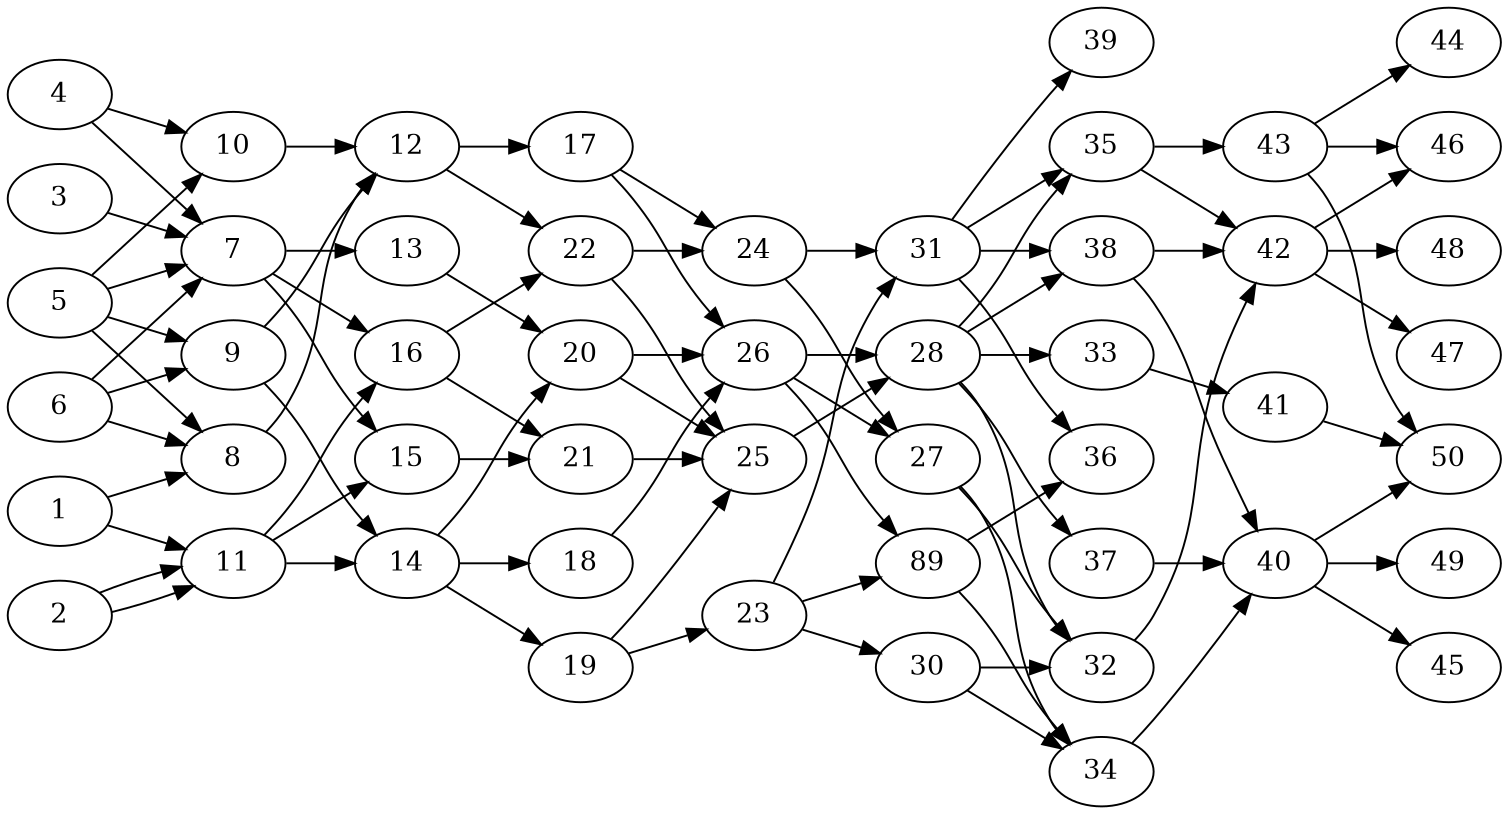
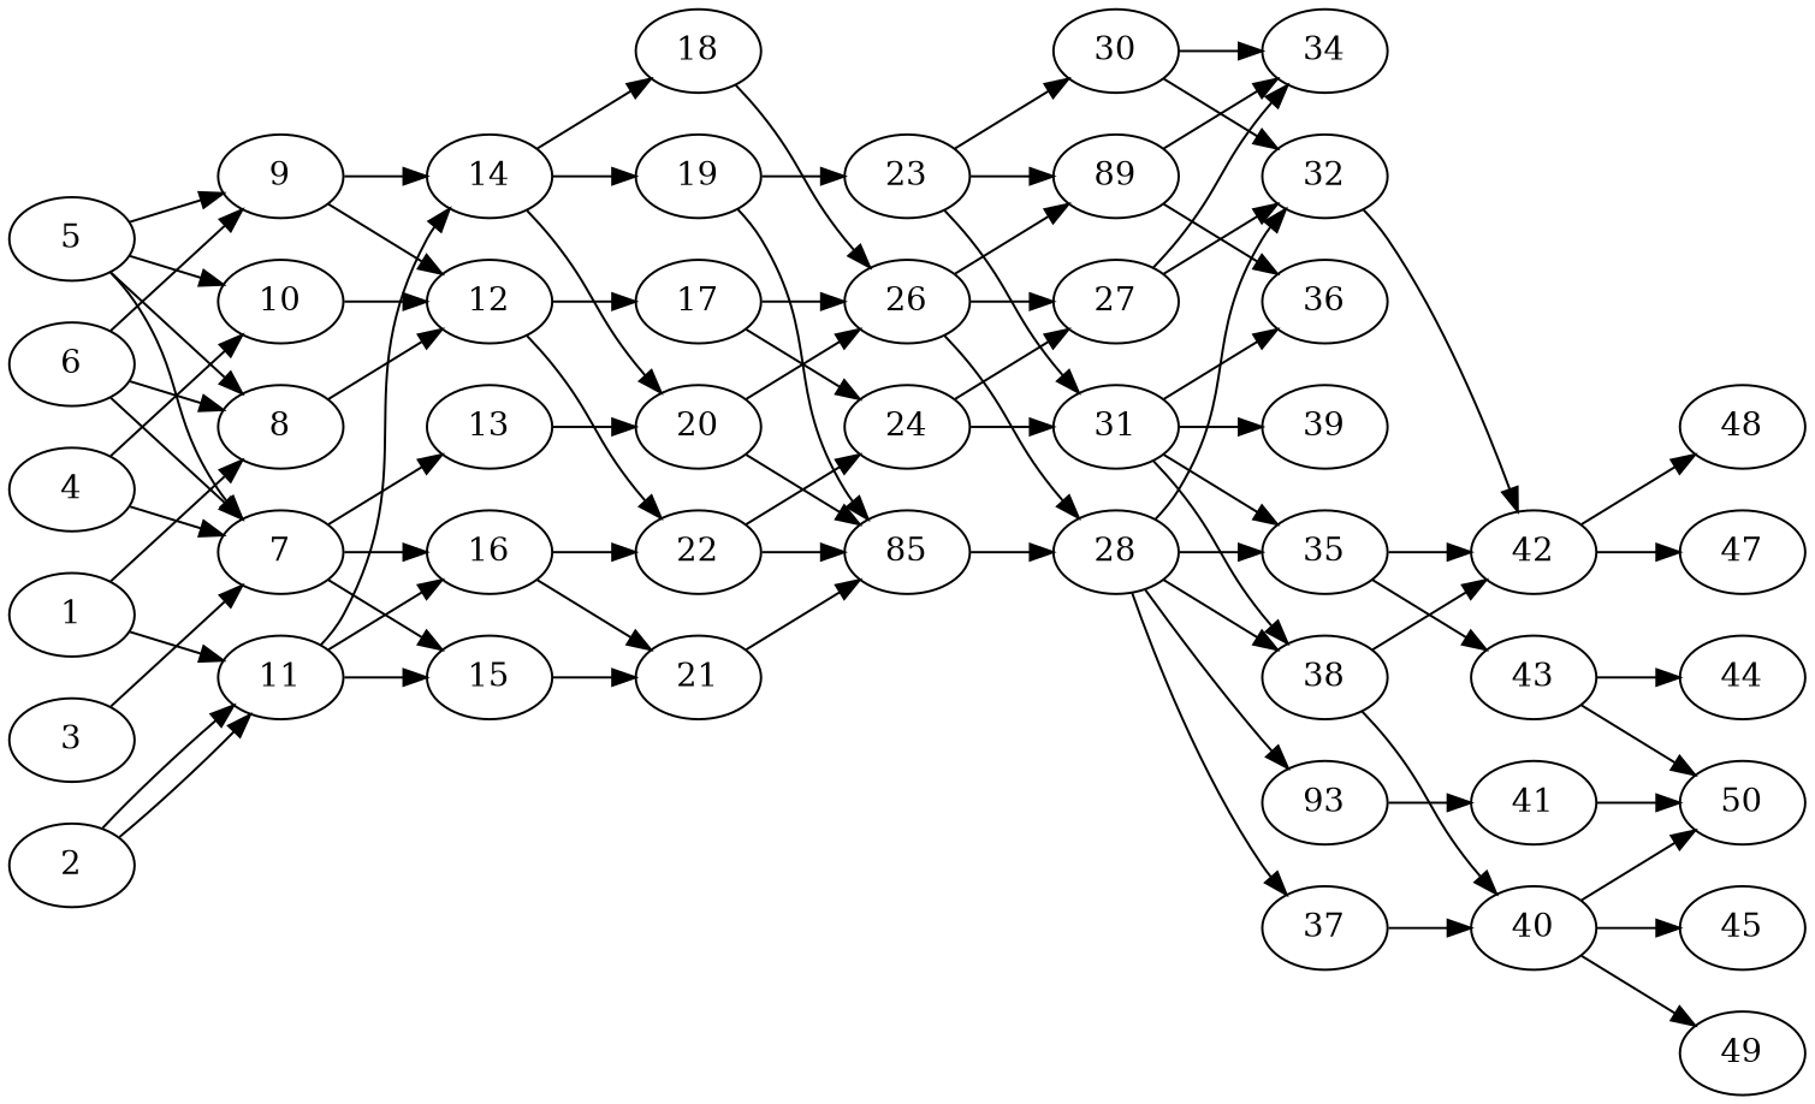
  digraph {
    rankdir=LR
    node [alpha=0.02]
    1 [alpha=0.01 expect_size=38345728]
    8 [alpha=0.06 expect_size=40433664]
    11 [alpha=0.07 expect_size=52180992]
    12 [expect_size=6701056]
    15 [alpha=0.16 expect_size=41773056]
    16 [alpha=0.12 expect_size=42643456]
    14 [alpha=0.01 expect_size=6466560]
    22 [alpha=0.05 expect_size=20833280]
    17 [alpha=0.12 expect_size=27226112]
    21 [alpha=0.15 expect_size=51068928]
    20 [alpha=0.10 expect_size=21202944]
    18 [alpha=0.00 expect_size=31304704]
    19 [alpha=0.19 expect_size=45711360]
    2 [alpha=0.09 expect_size=18736128]
    3 [alpha=0.10 expect_size=17907712]
    7 [expect_size=27701248]
    13 [alpha=0.16 expect_size=29053952]
    4 [alpha=0.15 expect_size=23308288]
    10 [alpha=0.13 expect_size=25568256]
    5 [alpha=0.00 expect_size=34228224]
    9 [alpha=0.10 expect_size=9720832]
    6 [alpha=0.13 expect_size=26859520]
    26 [alpha=0.07 expect_size=10847232]
-   25 [expect_size=20110336]
+   25 [expect_size=20110336 label=85]
    24 [alpha=0.05 expect_size=17132544]
    23 [expect_size=25733120]
    31 [alpha=0.03 expect_size=38628352]
    27 [expect_size=38082560]
    n29 [alpha=0.03 expect_size=19574784 label=89]
    28 [alpha=0.11 expect_size=18800640]
    30 [alpha=0.03 expect_size=16070656]
    36 [alpha=0.16 expect_size=11797504]
    35 [alpha=0.13 expect_size=8186880]
    38 [alpha=0.11 expect_size=31595520]
    39 [alpha=0.11 expect_size=11062272]
    34 [alpha=0.06 expect_size=42578944]
    32 [alpha=0.04 expect_size=25978880]
-   33 [alpha=0.15 expect_size=38803456]
+   33 [alpha=0.15 expect_size=38803456 label=93]
    37 [alpha=0.08 expect_size=27843584]
    40 [alpha=0.18 expect_size=17905664]
    42 [alpha=0.17 expect_size=32898048]
    43 [alpha=0.19 expect_size=42258432]
    41 [alpha=0.04 expect_size=25266176]
-   46 [alpha=0.14 expect_size=27859968]
    47 [alpha=0.03 expect_size=17589248]
    48 [alpha=0.18 expect_size=35627008]
    50 [alpha=0.05 expect_size=39354368]
    45 [alpha=0.19 expect_size=44454912]
    49 [alpha=0.20 expect_size=13663232]
    44 [alpha=0.06 expect_size=29974528]
    1 -> 8
    1 -> 11
    8 -> 12
    11 -> 15
    11 -> 16
    11 -> 14
    12 -> 22
    12 -> 17
    15 -> 21
    16 -> 22
    16 -> 21
    14 -> 20
    14 -> 18
    14 -> 19
    22 -> 25
    22 -> 24
    17 -> 26
    17 -> 24
    21 -> 25
    20 -> 26
    20 -> 25
    18 -> 26
    19 -> 25
    19 -> 23
    2 -> 11
    2 -> 11
    3 -> 7
    7 -> 15
    7 -> 16
    7 -> 13
    13 -> 20
    4 -> 7
    4 -> 10
    10 -> 12
    5 -> 8
    5 -> 7
    5 -> 10
    5 -> 9
    9 -> 12
    9 -> 14
    6 -> 8
    6 -> 7
    6 -> 9
    26 -> 27
    26 -> n29
    26 -> 28
    25 -> 28
    24 -> 31
    24 -> 27
    23 -> 31
    23 -> n29
    23 -> 30
    31 -> 36
    31 -> 35
    31 -> 38
    31 -> 39
    27 -> 34
    27 -> 32
    n29 -> 36
    n29 -> 34
    28 -> 35
    28 -> 38
    28 -> 32
    28 -> 33
    28 -> 37
    30 -> 34
    30 -> 32
    35 -> 42
    35 -> 43
    38 -> 40
    38 -> 42
-   34 -> 40
    32 -> 42
    33 -> 41
    37 -> 40
    40 -> 50
    40 -> 45
    40 -> 49
-   42 -> 46
    42 -> 47
    42 -> 48
-   43 -> 46
    43 -> 50
    43 -> 44
    41 -> 50
  }
